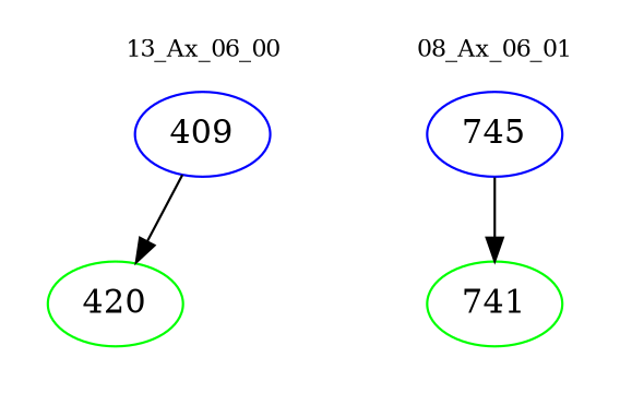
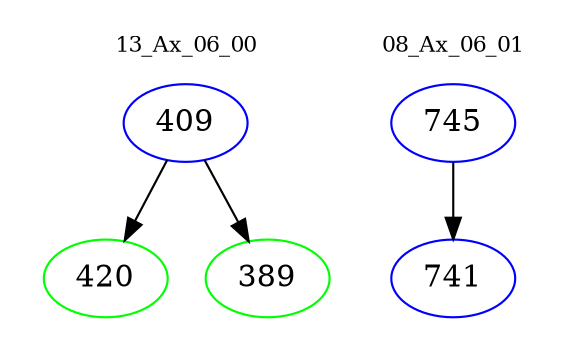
  digraph {
    node [color=green]
    edge [color=black]
    n1 [label=420]
    n2 [color=blue label=409]
+   n3 [label=389]
    n4 [color=blue label=745]
-   n5 [label=741]
+   n5 [color=blue label=741]
    subgraph cluster_1 {
      color=white
      fontsize=10
      label="13_Ax_06_00"
      n1
      n2
+     n3
    }
    subgraph cluster_2 {
      color=white
      fontsize=10
      label="08_Ax_06_01"
      n4
      n5
    }
    n2 -> n1
+   n2 -> n3
    n4 -> n5
  }
